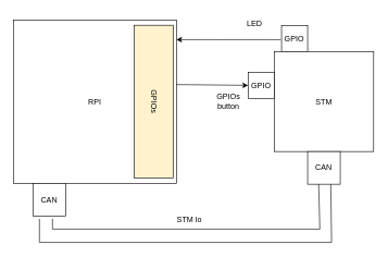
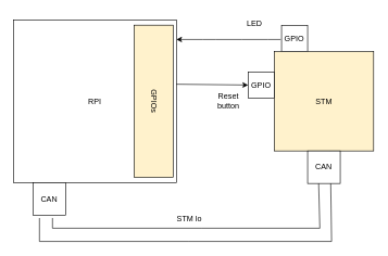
  <mxCell id="0" />
  <mxCell id="1" parent="0" />
  <mxCell id="2" value="RPI" style="whiteSpace=wrap;html=1;aspect=fixed;" parent="1" vertex="1"><mxGeometry x="20" y="30" width="250" height="250" as="geometry" /></mxCell>
  <mxCell id="3" value="GPIOs" style="rounded=0;whiteSpace=wrap;html=1;rotation=90;fillColor=#fff2cc;" parent="1" vertex="1"><mxGeometry x="118" y="125" width="234.07" height="60" as="geometry" /></mxCell>
- <mxCell id="4" value="STM" style="whiteSpace=wrap;html=1;aspect=fixed;" parent="1" vertex="1"><mxGeometry x="420" y="78.75" width="152.5" height="152.5" as="geometry" /></mxCell>
+ <mxCell id="4" value="STM" style="whiteSpace=wrap;html=1;aspect=fixed;fillColor=#fff2cc;" parent="1" vertex="1"><mxGeometry x="420" y="78.75" width="152.5" height="152.5" as="geometry" /></mxCell>
  <mxCell id="5" value="CAN" style="whiteSpace=wrap;html=1;aspect=fixed;" parent="1" vertex="1"><mxGeometry x="50" y="280" width="50" height="50" as="geometry" /></mxCell>
  <mxCell id="6" value="" style="endArrow=none;html=1;rounded=0;entryX=0.64;entryY=1.08;entryDx=0;entryDy=0;exitX=0.708;exitY=0.998;exitDx=0;exitDy=0;exitPerimeter=0;entryPerimeter=0;" parent="1" edge="1"><mxGeometry width="50" height="50" relative="1" as="geometry"><mxPoint x="505.97" y="231.255" as="sourcePoint" /><mxPoint x="60" y="334.31" as="targetPoint" /><Array as="points"><mxPoint x="508" y="370.31" /><mxPoint x="288" y="370.31" /><mxPoint x="60" y="370.31" /></Array></mxGeometry></mxCell>
  <mxCell id="7" value="" style="endArrow=none;html=1;rounded=0;entryX=0.64;entryY=1.08;entryDx=0;entryDy=0;exitX=0.439;exitY=1.025;exitDx=0;exitDy=0;exitPerimeter=0;entryPerimeter=0;" parent="1" source="4" edge="1"><mxGeometry width="50" height="50" relative="1" as="geometry"><mxPoint x="526" y="231.25" as="sourcePoint" /><mxPoint x="80" y="334.25" as="targetPoint" /><Array as="points"><mxPoint x="490" y="350" /><mxPoint x="308" y="350" /><mxPoint x="80" y="350" /></Array></mxGeometry></mxCell>
  <mxCell id="8" value="STM lo" style="text;html=1;strokeColor=none;fillColor=none;align=center;verticalAlign=middle;whiteSpace=wrap;rounded=0;" parent="1" vertex="1"><mxGeometry x="260" y="320" width="60" height="30" as="geometry" /></mxCell>
  <mxCell id="9" value="LED" style="text;html=1;strokeColor=none;fillColor=none;align=center;verticalAlign=middle;whiteSpace=wrap;rounded=0;" parent="1" vertex="1"><mxGeometry x="360" y="20" width="60" height="30" as="geometry" /></mxCell>
- <mxCell id="10" value="GPIOs button" style="text;html=1;strokeColor=none;fillColor=none;align=center;verticalAlign=middle;whiteSpace=wrap;rounded=0;" parent="1" vertex="1"><mxGeometry x="320" y="140" width="60" height="30" as="geometry" /></mxCell>
+ <mxCell id="10" value="Reset button" style="text;html=1;strokeColor=none;fillColor=none;align=center;verticalAlign=middle;whiteSpace=wrap;rounded=0;" parent="1" vertex="1"><mxGeometry x="320" y="140" width="60" height="30" as="geometry" /></mxCell>
  <mxCell id="11" value="" style="endArrow=classic;html=1;rounded=0;" parent="1" edge="1"><mxGeometry width="50" height="50" relative="1" as="geometry"><mxPoint x="430" y="60" as="sourcePoint" /><mxPoint x="270" y="60" as="targetPoint" /><Array as="points"><mxPoint x="410" y="60" /><mxPoint x="370" y="60" /><mxPoint x="330" y="60" /><mxPoint x="310" y="60" /></Array></mxGeometry></mxCell>
  <mxCell id="12" value="" style="endArrow=classic;html=1;rounded=0;entryX=0;entryY=0.5;entryDx=0;entryDy=0;" parent="1" target="14" edge="1"><mxGeometry width="50" height="50" relative="1" as="geometry"><mxPoint x="270" y="128.75" as="sourcePoint" /><mxPoint x="370" y="129" as="targetPoint" /></mxGeometry></mxCell>
  <mxCell id="13" value="CAN" style="whiteSpace=wrap;html=1;aspect=fixed;" parent="1" vertex="1"><mxGeometry x="471.25" y="231.25" width="50" height="50" as="geometry" /></mxCell>
  <mxCell id="14" value="GPIO" style="whiteSpace=wrap;html=1;aspect=fixed;" parent="1" vertex="1"><mxGeometry x="380" y="110" width="40" height="40" as="geometry" /></mxCell>
  <mxCell id="15" value="GPIO" style="whiteSpace=wrap;html=1;aspect=fixed;" parent="1" vertex="1"><mxGeometry x="431.25" y="38.75" width="40" height="40" as="geometry" /></mxCell>
